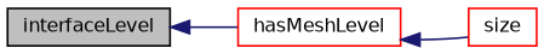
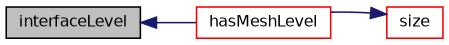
  digraph {
    rankdir=LR
    node [color=red fontname=Helvetica fontsize=10 shape=record]
    edge [color=midnightblue dir=back fontname=Helvetica fontsize=10 labelfontname=Helvetica labelfontsize=10 style=solid]
    n1 [color=black fillcolor=grey75 fontcolor=black height=0.2 label=interfaceLevel style=filled width=0.4]
    n2 [height=0.2 label=hasMeshLevel width=0.4]
    n3 [height=0.2 label=size width=0.4]
    n1 -> n2
-   n2 -> n3
+   n3 -> n2
  }
